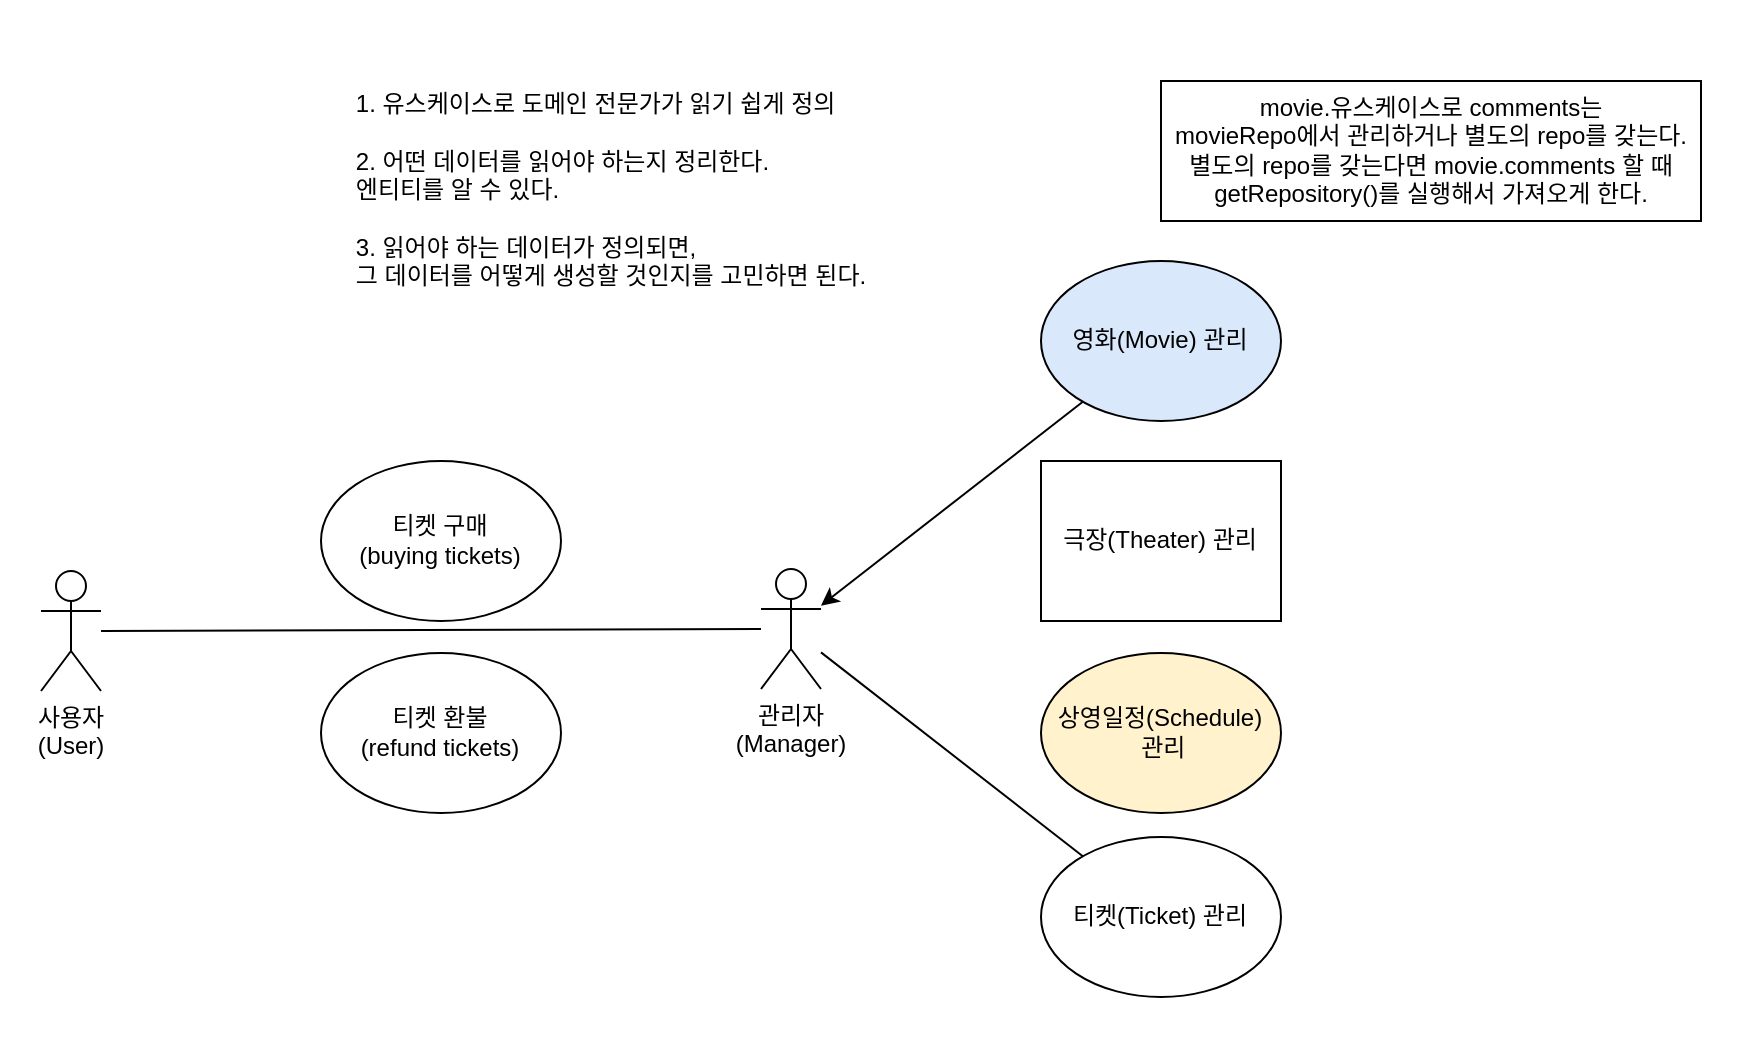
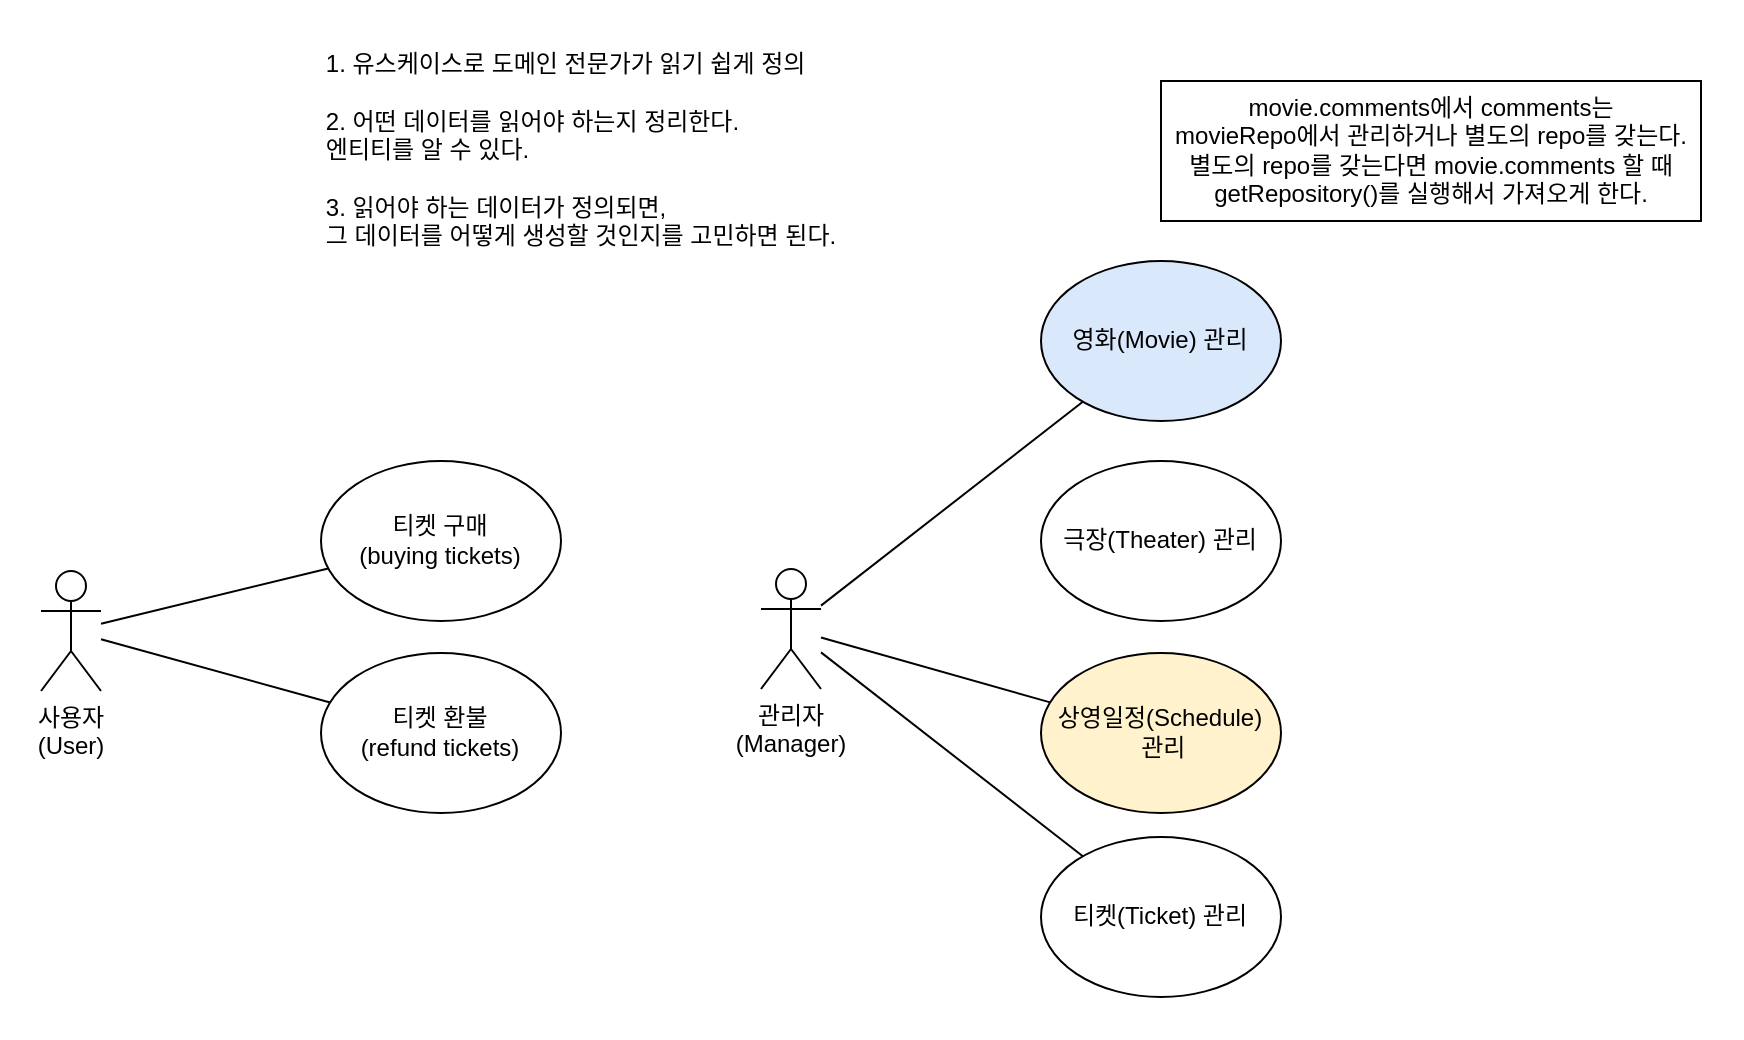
  <mxCell id="0" />
  <mxCell id="1" parent="0" />
  <mxCell id="2" value="사용자&lt;br&gt;(User)" style="shape=umlActor;verticalLabelPosition=bottom;verticalAlign=top;html=1;outlineConnect=0;" parent="1" vertex="1"><mxGeometry x="20" y="285" width="30" height="60" as="geometry" /></mxCell>
  <mxCell id="3" value="티켓 구매&lt;br&gt;(buying tickets)" style="ellipse;whiteSpace=wrap;html=1;" parent="1" vertex="1"><mxGeometry x="160" y="230" width="120" height="80" as="geometry" /></mxCell>
  <mxCell id="4" value="관리자&lt;br&gt;(Manager)" style="shape=umlActor;verticalLabelPosition=bottom;verticalAlign=top;html=1;outlineConnect=0;" parent="1" vertex="1"><mxGeometry x="380" y="284" width="30" height="60" as="geometry" /></mxCell>
  <mxCell id="5" value="영화(Movie) 관리" style="ellipse;whiteSpace=wrap;html=1;fillColor=#dae8fc;" parent="1" vertex="1"><mxGeometry x="520" y="130" width="120" height="80" as="geometry" /></mxCell>
- <mxCell id="6" value="극장(Theater) 관리" style="whiteSpace=wrap;html=1;rounded=0;" parent="1" vertex="1"><mxGeometry x="520" y="230" width="120" height="80" as="geometry" /></mxCell>
+ <mxCell id="6" value="극장(Theater) 관리" style="ellipse;whiteSpace=wrap;html=1;" parent="1" vertex="1"><mxGeometry x="520" y="230" width="120" height="80" as="geometry" /></mxCell>
  <mxCell id="7" value="상영일정(Schedule)&lt;br&gt;&amp;nbsp;관리" style="ellipse;whiteSpace=wrap;html=1;fillColor=#fff2cc;" parent="1" vertex="1"><mxGeometry x="520" y="326" width="120" height="80" as="geometry" /></mxCell>
  <mxCell id="8" value="티켓(Ticket) 관리" style="ellipse;whiteSpace=wrap;html=1;" parent="1" vertex="1"><mxGeometry x="520" y="418" width="120" height="80" as="geometry" /></mxCell>
  <mxCell id="9" value="티켓 환불&lt;br&gt;(refund tickets)" style="ellipse;whiteSpace=wrap;html=1;" parent="1" vertex="1"><mxGeometry x="160" y="326" width="120" height="80" as="geometry" /></mxCell>
- <mxCell id="11" value="" style="endArrow=none;html=1;rounded=0;" parent="1" source="2" target="4" edge="1"><mxGeometry width="50" height="50" relative="1" as="geometry"><mxPoint x="50" y="324.308" as="sourcePoint" /><mxPoint x="173.714" y="293.855" as="targetPoint" /></mxGeometry></mxCell>
- <mxCell id="12" value="" style="endArrow=classic;html=1;rounded=0;" parent="1" source="5" target="4" edge="1"><mxGeometry width="50" height="50" relative="1" as="geometry"><mxPoint x="666.29" y="210.002" as="sourcePoint" /><mxPoint x="790.004" y="240.455" as="targetPoint" /></mxGeometry></mxCell>
+ <mxCell id="10" value="" style="endArrow=none;html=1;rounded=0;" parent="1" source="2" target="3" edge="1"><mxGeometry width="50" height="50" relative="1" as="geometry"><mxPoint x="90" y="310" as="sourcePoint" /><mxPoint x="140" y="260" as="targetPoint" /></mxGeometry></mxCell>
+ <mxCell id="11" value="" style="endArrow=none;html=1;rounded=0;" parent="1" source="2" target="9" edge="1"><mxGeometry width="50" height="50" relative="1" as="geometry"><mxPoint x="50" y="324.308" as="sourcePoint" /><mxPoint x="173.714" y="293.855" as="targetPoint" /></mxGeometry></mxCell>
+ <mxCell id="12" value="" style="endArrow=none;html=1;rounded=0;" parent="1" source="5" target="4" edge="1"><mxGeometry width="50" height="50" relative="1" as="geometry"><mxPoint x="666.29" y="210.002" as="sourcePoint" /><mxPoint x="790.004" y="240.455" as="targetPoint" /></mxGeometry></mxCell>
+ <mxCell id="13" value="" style="endArrow=none;html=1;rounded=0;" parent="1" source="7" target="4" edge="1"><mxGeometry width="50" height="50" relative="1" as="geometry"><mxPoint x="640.36" y="219.598" as="sourcePoint" /><mxPoint x="780" y="322.923" as="targetPoint" /></mxGeometry></mxCell>
  <mxCell id="14" value="" style="endArrow=none;html=1;rounded=0;" parent="1" source="8" target="4" edge="1"><mxGeometry width="50" height="50" relative="1" as="geometry"><mxPoint x="650.36" y="229.598" as="sourcePoint" /><mxPoint x="790" y="332.923" as="targetPoint" /></mxGeometry></mxCell>
- <mxCell id="15" value="&lt;div style=&quot;text-align: left;&quot;&gt;1. 유스케이스로 도메인 전문가가 읽기 쉽게 정의&lt;/div&gt;&lt;div style=&quot;text-align: left;&quot;&gt;&lt;br&gt;&lt;/div&gt;&lt;div style=&quot;text-align: left;&quot;&gt;2. 어떤 데이터를 읽어야 하는지 정리한다.&lt;/div&gt;&lt;div style=&quot;text-align: left;&quot;&gt;엔티티를 알 수 있다.&lt;/div&gt;&lt;div style=&quot;text-align: left;&quot;&gt;&lt;br&gt;&lt;/div&gt;&lt;div style=&quot;text-align: left;&quot;&gt;3. 읽어야 하는 데이터가 정의되면,&amp;nbsp;&lt;/div&gt;&lt;div style=&quot;text-align: left;&quot;&gt;그 데이터를 어떻게 생성할 것인지를 고민하면 된다.&lt;/div&gt;" style="text;html=1;align=center;verticalAlign=middle;resizable=0;points=[];autosize=1;strokeColor=none;fillColor=none;fontSize=12;fontFamily=Helvetica;fontColor=default;" parent="1" vertex="1"><mxGeometry x="175" y="40" width="260" height="110" as="geometry" /></mxCell>
- <mxCell id="16" value="movie.유스케이스로 comments는 &lt;br&gt;movieRepo에서 관리하거나 별도의 repo를 갖는다.&lt;br&gt;별도의 repo를 갖는다면 movie.comments 할 때 &lt;br&gt;getRepository()를 실행해서 가져오게 한다." style="text;html=1;align=center;verticalAlign=middle;resizable=0;points=[];autosize=1;strokeColor=default;fillColor=none;fontSize=12;fontFamily=Helvetica;fontColor=default;" parent="1" vertex="1"><mxGeometry x="580" y="40" width="270" height="70" as="geometry" /></mxCell>
+ <mxCell id="15" value="&lt;div style=&quot;text-align: left;&quot;&gt;1. 유스케이스로 도메인 전문가가 읽기 쉽게 정의&lt;/div&gt;&lt;div style=&quot;text-align: left;&quot;&gt;&lt;br&gt;&lt;/div&gt;&lt;div style=&quot;text-align: left;&quot;&gt;2. 어떤 데이터를 읽어야 하는지 정리한다.&lt;/div&gt;&lt;div style=&quot;text-align: left;&quot;&gt;엔티티를 알 수 있다.&lt;/div&gt;&lt;div style=&quot;text-align: left;&quot;&gt;&lt;br&gt;&lt;/div&gt;&lt;div style=&quot;text-align: left;&quot;&gt;3. 읽어야 하는 데이터가 정의되면,&amp;nbsp;&lt;/div&gt;&lt;div style=&quot;text-align: left;&quot;&gt;그 데이터를 어떻게 생성할 것인지를 고민하면 된다.&lt;/div&gt;" style="text;html=1;align=center;verticalAlign=middle;resizable=0;points=[];autosize=1;strokeColor=none;fillColor=none;fontSize=12;fontFamily=Helvetica;fontColor=default;" parent="1" vertex="1"><mxGeometry x="160" y="20" width="260" height="110" as="geometry" /></mxCell>
+ <mxCell id="16" value="movie.comments에서 comments는 &lt;br&gt;movieRepo에서 관리하거나 별도의 repo를 갖는다.&lt;br&gt;별도의 repo를 갖는다면 movie.comments 할 때 &lt;br&gt;getRepository()를 실행해서 가져오게 한다." style="text;html=1;align=center;verticalAlign=middle;resizable=0;points=[];autosize=1;strokeColor=default;fillColor=none;fontSize=12;fontFamily=Helvetica;fontColor=default;" parent="1" vertex="1"><mxGeometry x="580" y="40" width="270" height="70" as="geometry" /></mxCell>
